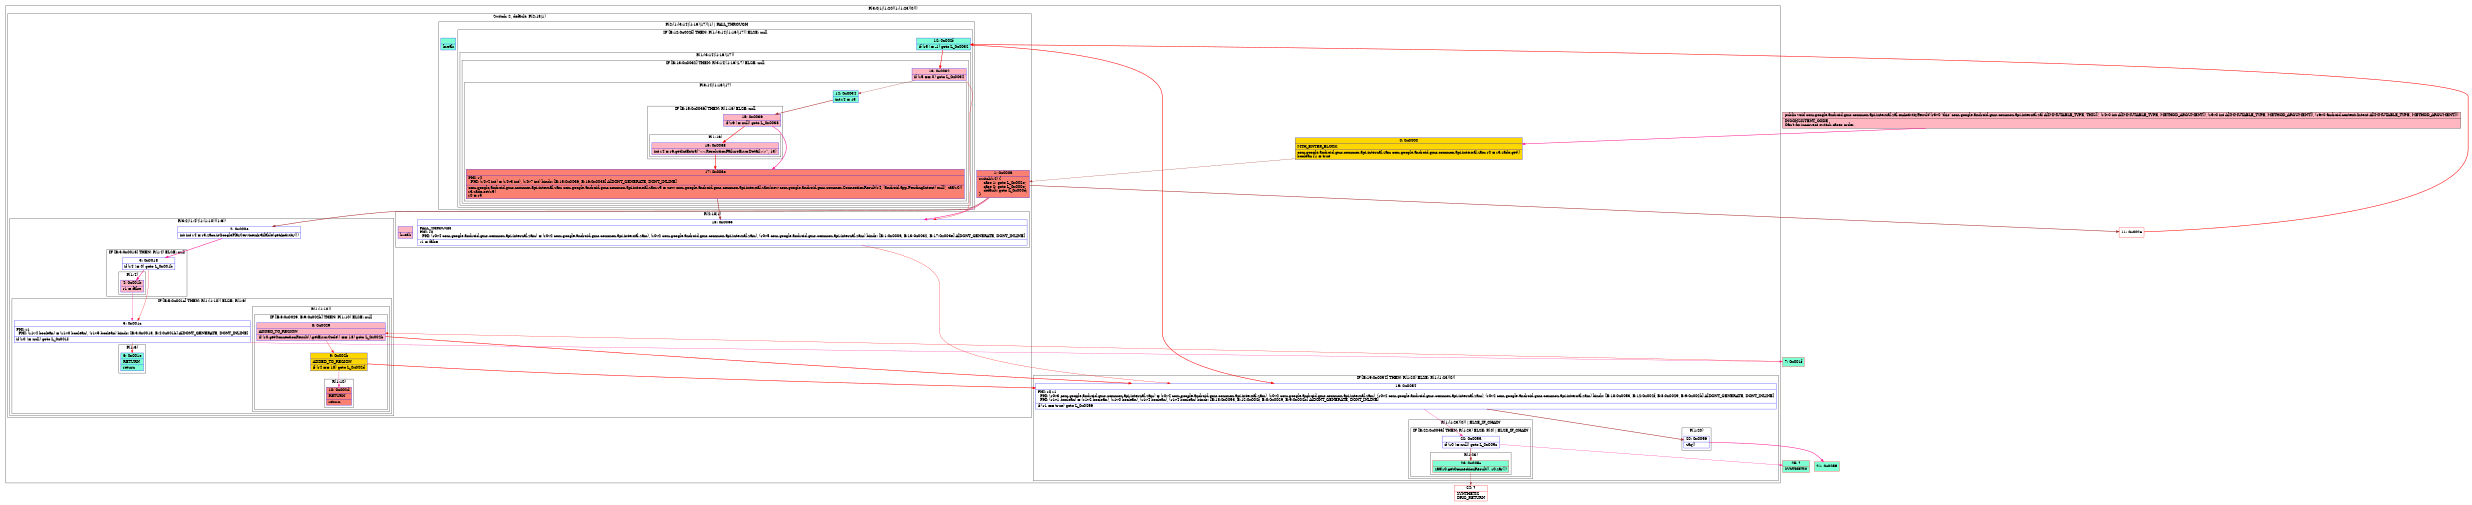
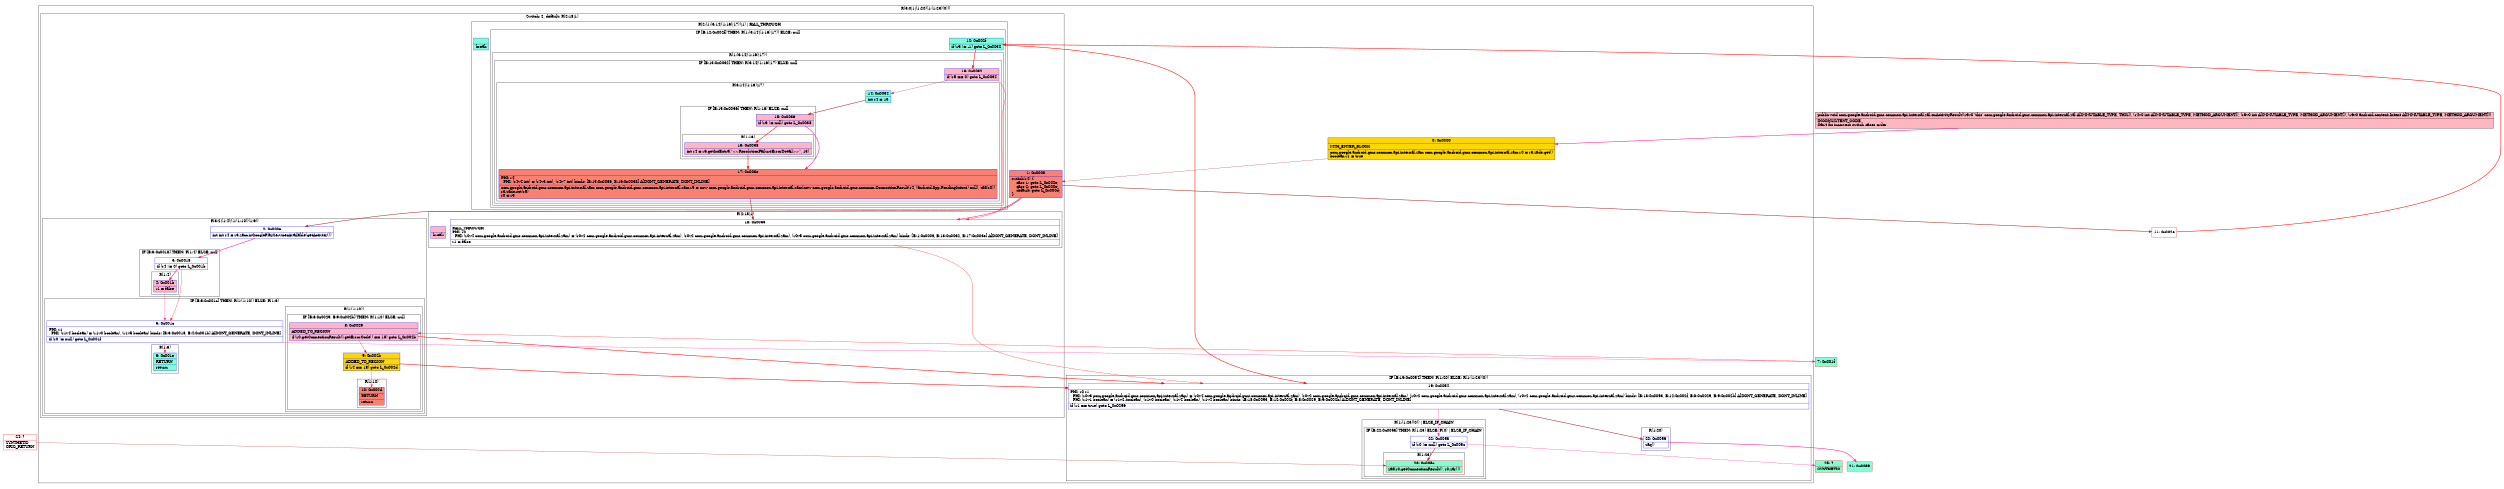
  digraph {
    node [color=blue fillcolor=white shape=record style=filled]
    edge [color=red style=bold]
    n1 [fillcolor=lightpink label="{16\:\ 0x0038|int r4 = r6.getIntExtra(\"\<\<ResolutionFailureErrorDetail\>\>\", 13)\l}"]
    n2 [fillcolor=lightpink label="{15\:\ 0x0036|if (r6 != null) goto L_0x0038\l}"]
    n3 [fillcolor=aquamarine label="{14\:\ 0x0034|int r4 = 13\l}"]
    n4 [fillcolor=salmon label="{17\:\ 0x003e|PHI: r4 \l  PHI: (r4v4 int) = (r4v3 int), (r4v7 int) binds: [B:15:0x0036, B:16:0x0038] A[DONT_GENERATE, DONT_INLINE]\l|com.google.android.gms.common.api.internal.zam com.google.android.gms.common.api.internal.zam r5 = new com.google.android.gms.common.api.internal.zam(new com.google.android.gms.common.ConnectionResult(r4, (android.app.PendingIntent) null), zaa(r0))\lr3.zade.set(r5)\lr0 = r5\l}"]
    n5 [fillcolor=lightpink label="{13\:\ 0x0032|if (r5 == 0) goto L_0x0034\l}"]
    n6 [fillcolor=aquamarine label="{12\:\ 0x002f|if (r5 != \-1) goto L_0x0032\l}"]
    n7 [fillcolor=aquamarine label="{|break\l}"]
    n8 [label="{18\:\ 0x0053|FALL_THROUGH\lPHI: r0 \l  PHI: (r0v4 com.google.android.gms.common.api.internal.zam) = (r0v2 com.google.android.gms.common.api.internal.zam), (r0v2 com.google.android.gms.common.api.internal.zam), (r0v5 com.google.android.gms.common.api.internal.zam) binds: [B:1:0x000a, B:13:0x0032, B:17:0x003e] A[DONT_GENERATE, DONT_INLINE]\l|r1 = false\l}"]
    n9 [fillcolor=lightpink label="{|break\l}"]
    n10 [fillcolor=lightpink label="{4\:\ 0x001b|r1 = false\l}"]
    n11 [label="{3\:\ 0x0018|if (r4 != 0) goto L_0x001b\l}"]
    n12 [fillcolor=salmon label="{10\:\ 0x002d|RETURN\l|return\l}"]
    n13 [fillcolor=lightpink label="{8\:\ 0x0029|ADDED_TO_REGION\l|if (r0.getConnectionResult().getErrorCode() == 18) goto L_0x002b\l}"]
    n14 [fillcolor=gold label="{9\:\ 0x002b|ADDED_TO_REGION\l|if (r4 == 18) goto L_0x002d\l}"]
    n15 [fillcolor=aquamarine label="{6\:\ 0x001e|RETURN\l|return\l}"]
    n16 [label="{5\:\ 0x001c|PHI: r1 \l  PHI: (r1v4 boolean) = (r1v0 boolean), (r1v5 boolean) binds: [B:3:0x0018, B:4:0x001b] A[DONT_GENERATE, DONT_INLINE]\l|if (r0 != null) goto L_0x001f\l}"]
    n17 [label="{2\:\ 0x000e|int int r4 = r3.zacc.isGooglePlayServicesAvailable(getActivity())\l}"]
    n18 [fillcolor=salmon label="{1\:\ 0x000a|switch(r4) \{\l    case 1: goto L_0x002e;\l    case 2: goto L_0x000e;\l    default: goto L_0x000d;\l\}\l}"]
    n19 [label="{20\:\ 0x0056|zaq()\l}"]
    n20 [color=red fillcolor=aquamarine label="{23\:\ 0x005c|zaa(r0.getConnectionResult(), r0.zar())\l}"]
    n21 [label="{22\:\ 0x005a|if (r0 != null) goto L_0x005c\l}"]
    n22 [label="{19\:\ 0x0054|PHI: r0 r1 \l  PHI: (r0v3 com.google.android.gms.common.api.internal.zam) = (r0v4 com.google.android.gms.common.api.internal.zam), (r0v2 com.google.android.gms.common.api.internal.zam), (r0v2 com.google.android.gms.common.api.internal.zam), (r0v2 com.google.android.gms.common.api.internal.zam) binds: [B:18:0x0053, B:12:0x002f, B:8:0x0029, B:9:0x002b] A[DONT_GENERATE, DONT_INLINE]\l  PHI: (r1v1 boolean) = (r1v2 boolean), (r1v0 boolean), (r1v4 boolean), (r1v4 boolean) binds: [B:18:0x0053, B:12:0x002f, B:8:0x0029, B:9:0x002b] A[DONT_GENERATE, DONT_INLINE]\l|if (r1 == true) goto L_0x0256\l}"]
    n23 [fillcolor=gold label="{0\:\ 0x0000|MTH_ENTER_BLOCK\l|com.google.android.gms.common.api.internal.zam com.google.android.gms.common.api.internal.zam r0 = r3.zade.get()\lboolean r1 = true\l}"]
    n24 [color=red fillcolor=aquamarine label="{7\:\ 0x001f}"]
    n25 [color=red label="{11\:\ 0x002e}"]
    n26 [color=red fillcolor=aquamarine label="{21\:\ 0x0059}"]
    n27 [color=red label="{24\:\ ?|SYNTHETIC\lORIG_RETURN\l}"]
    n28 [color=red fillcolor=aquamarine label="{25\:\ ?|SYNTHETIC\l}"]
    n29 [fillcolor=lightpink label="{public void com.google.android.gms.common.api.internal.zal.onActivityResult((r3v0 'this' com.google.android.gms.common.api.internal.zal A[IMMUTABLE_TYPE, THIS]), (r4v0 int A[IMMUTABLE_TYPE, METHOD_ARGUMENT]), (r5v0 int A[IMMUTABLE_TYPE, METHOD_ARGUMENT]), (r6v0 android.content.Intent A[IMMUTABLE_TYPE, METHOD_ARGUMENT]))  | INCONSISTENT_CODE\lCan't fix incorrect switch cases order\l}" color=""]
    subgraph cluster_1 {
      label="R(3:0|1|(1:20)(1:(1:23)(0)))"
      n23
      subgraph cluster_2 {
        label="Switch: 2, default: R(2:18|1)"
        n18
        subgraph cluster_3 {
          label="R(2:(1:(3:14|(1:16)|17))|1) | FALL_THROUGH\l"
          n7
          subgraph cluster_4 {
            label="IF [B:12:0x002f] THEN: R(1:(3:14|(1:16)|17)) ELSE: null"
            n6
            subgraph cluster_5 {
              label="R(1:(3:14|(1:16)|17))"
              subgraph cluster_6 {
                label="IF [B:13:0x0032] THEN: R(3:14|(1:16)|17) ELSE: null"
                n5
                subgraph cluster_7 {
                  label="R(3:14|(1:16)|17)"
                  n3
                  n4
                  subgraph cluster_8 {
                    label="IF [B:15:0x0036] THEN: R(1:16) ELSE: null"
                    n2
                    subgraph cluster_9 {
                      label="R(1:16)"
                      n1
                    }
                  }
                }
              }
            }
          }
        }
        subgraph cluster_10 {
          label="R(2:18|1)"
          n8
          n9
        }
        subgraph cluster_11 {
          label="R(3:2|(1:4)|(1:(1:10))(1:6))"
          n17
          subgraph cluster_12 {
            label="IF [B:3:0x0018] THEN: R(1:4) ELSE: null"
            n11
            subgraph cluster_13 {
              label="R(1:4)"
              n10
            }
          }
          subgraph cluster_14 {
            label="IF [B:5:0x001c] THEN: R(1:(1:10)) ELSE: R(1:6)"
            n16
            subgraph cluster_15 {
              label="R(1:(1:10))"
              subgraph cluster_16 {
                label="IF [B:8:0x0029, B:9:0x002b] THEN: R(1:10) ELSE: null"
                n13
                n14
                subgraph cluster_17 {
                  label="R(1:10)"
                  n12
                }
              }
            }
            subgraph cluster_18 {
              label="R(1:6)"
              n15
            }
          }
        }
      }
      subgraph cluster_19 {
        label="IF [B:19:0x0054] THEN: R(1:20) ELSE: R(1:(1:23)(0))"
        n22
        subgraph cluster_20 {
          label="R(1:20)"
          n19
        }
        subgraph cluster_21 {
          label="R(1:(1:23)(0)) | ELSE_IF_CHAIN\l"
          subgraph cluster_22 {
            label="IF [B:22:0x005a] THEN: R(1:23) ELSE: R(0) | ELSE_IF_CHAIN\l"
            n21
            subgraph cluster_23 {
              label="R(1:23)"
              n20
            }
            subgraph cluster_24 {
              label="R(0)"
            }
          }
        }
      }
    }
    n1 -> n4
    n2 -> n1
    n2 -> n4 [color=deeppink]
    n3 -> n2 [color=brown]
    n4 -> n8 [color=brown]
    n5 -> n3 [color=brown style=solid]
    n5 -> n8 [style=solid]
    n6 -> n5
    n6 -> n22
    n8 -> n22 [style=solid]
    n10 -> n16 [color=deeppink style=solid]
    n11 -> n10 [color=deeppink]
    n11 -> n16 [style=solid]
    n13 -> n14 [style=solid]
    n13 -> n22
    n14 -> n12 [color=deeppink style=solid]
    n14 -> n22
    n16 -> n15 [style=solid]
    n16 -> n24 [color=deeppink style=solid]
    n17 -> n11 [color=deeppink]
    n18 -> n8 [color=deeppink]
    n18 -> n17 [color=brown]
    n18 -> n25 [color=brown]
    n19 -> n26 [color=deeppink]
-   n20 -> n27 [color=brown style=solid]
+   n27 -> n20 [color=brown style=solid]
    n21 -> n20 [color=brown]
    n21 -> n28 [color=deeppink style=solid]
    n22 -> n19 [color=brown]
    n22 -> n21 [color=deeppink style=solid]
    n23 -> n18 [color=brown style=solid]
    n24 -> n13 [style=solid]
    n25 -> n6
    n29 -> n23 [color=deeppink]
  }
